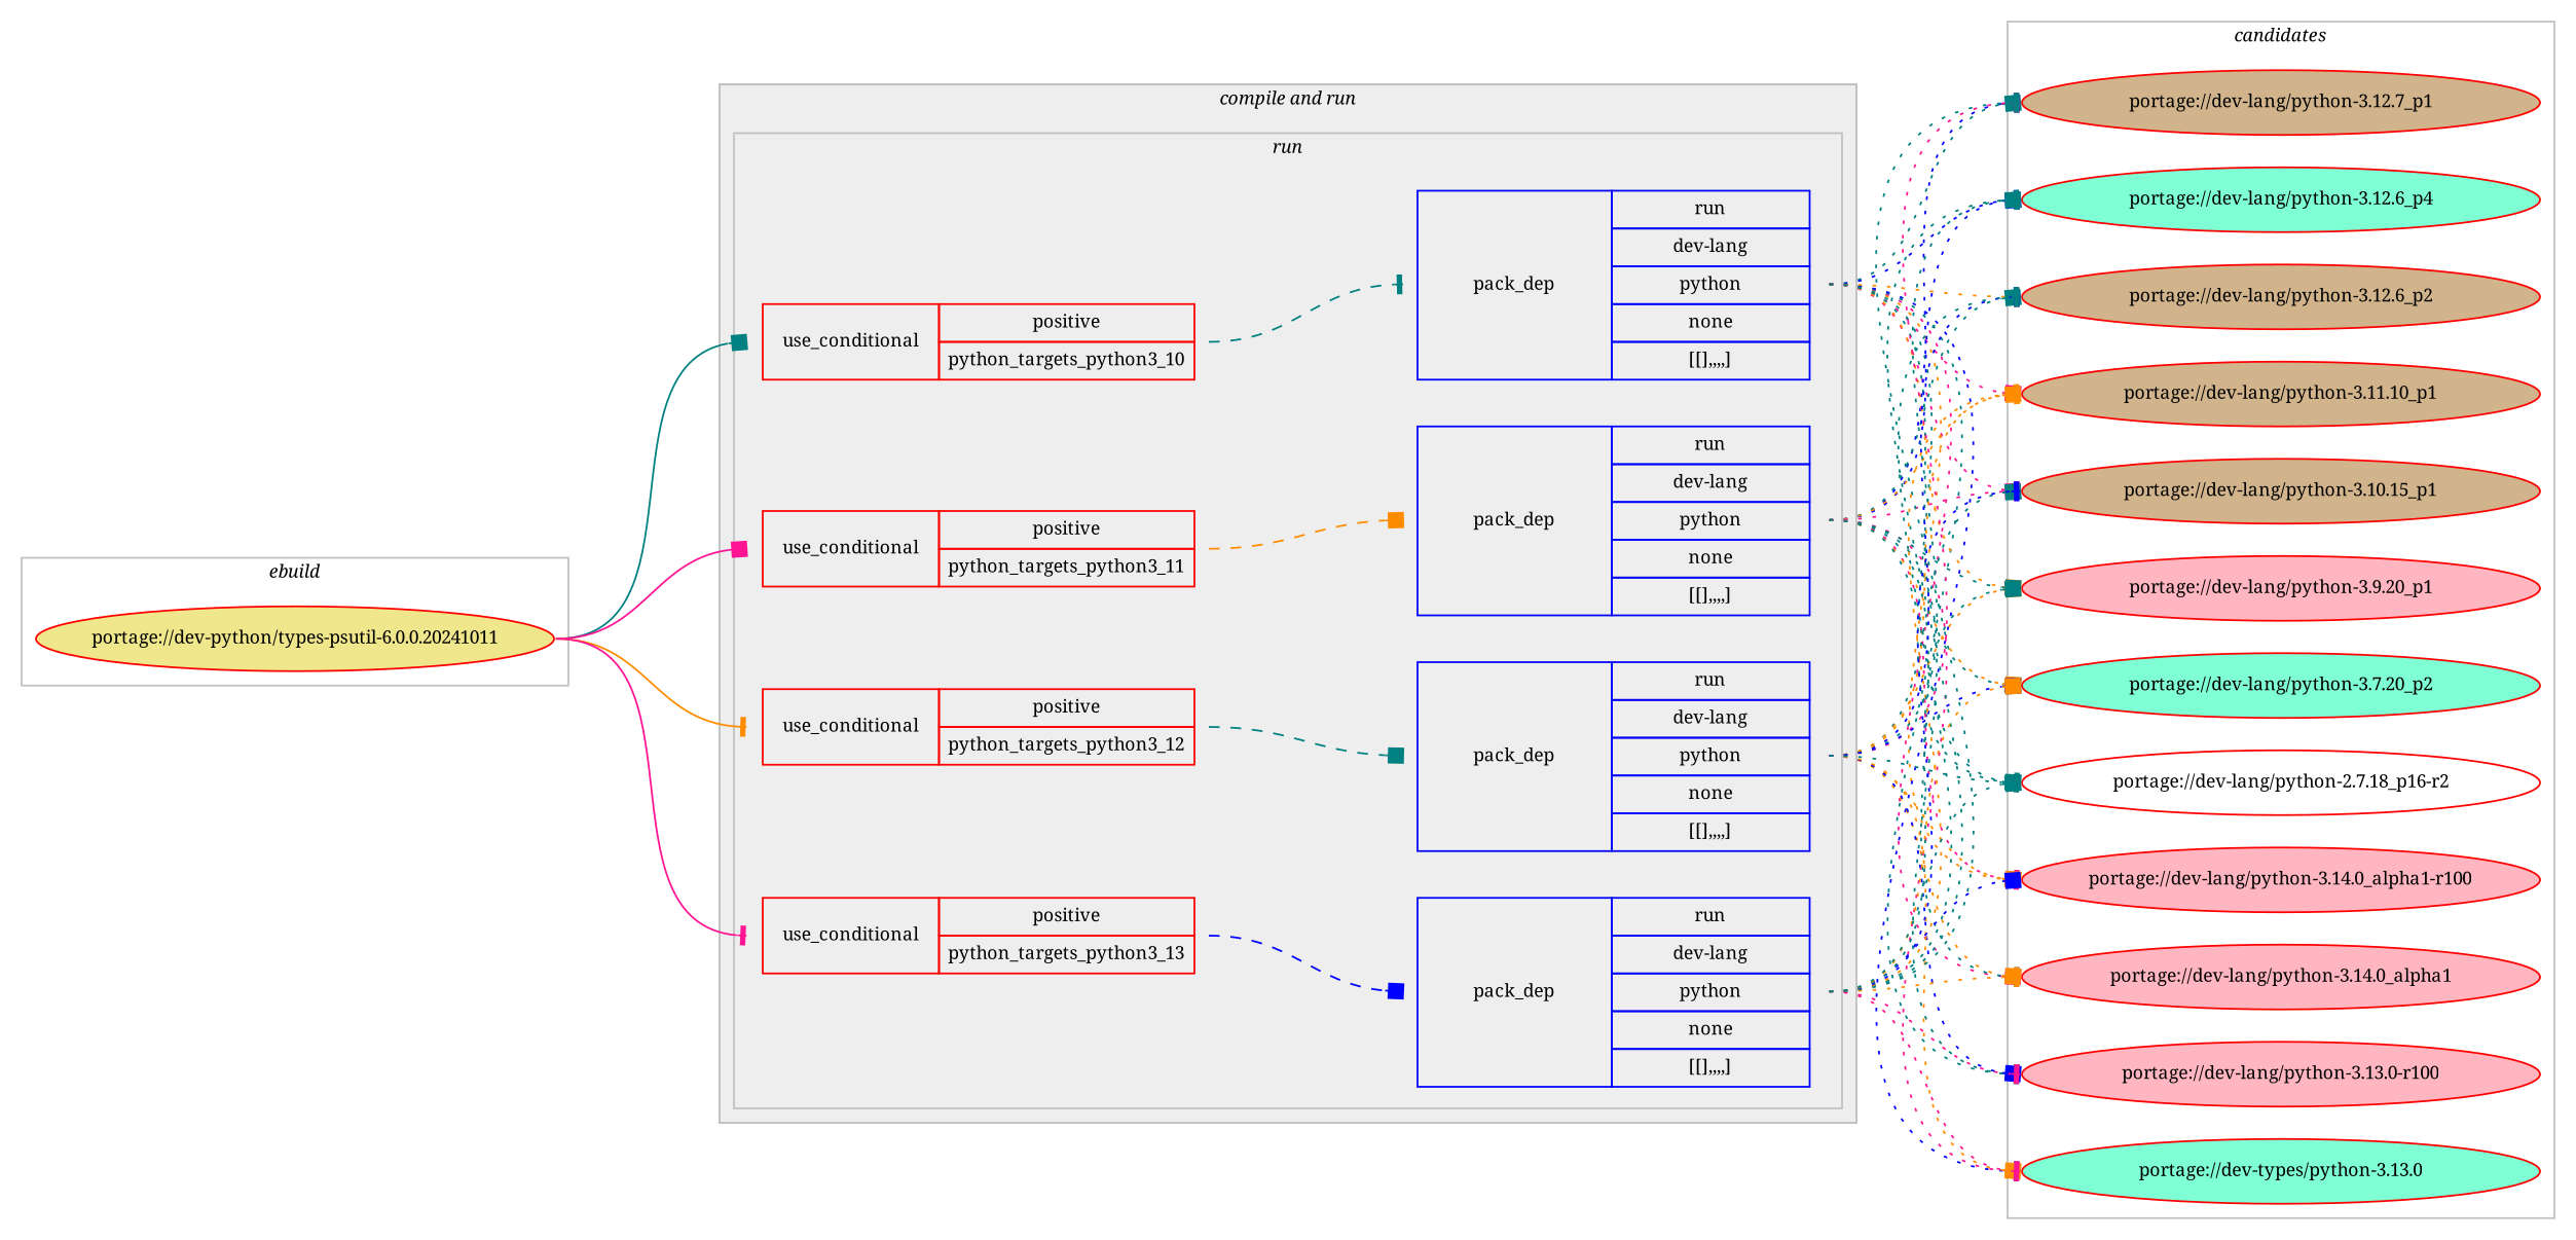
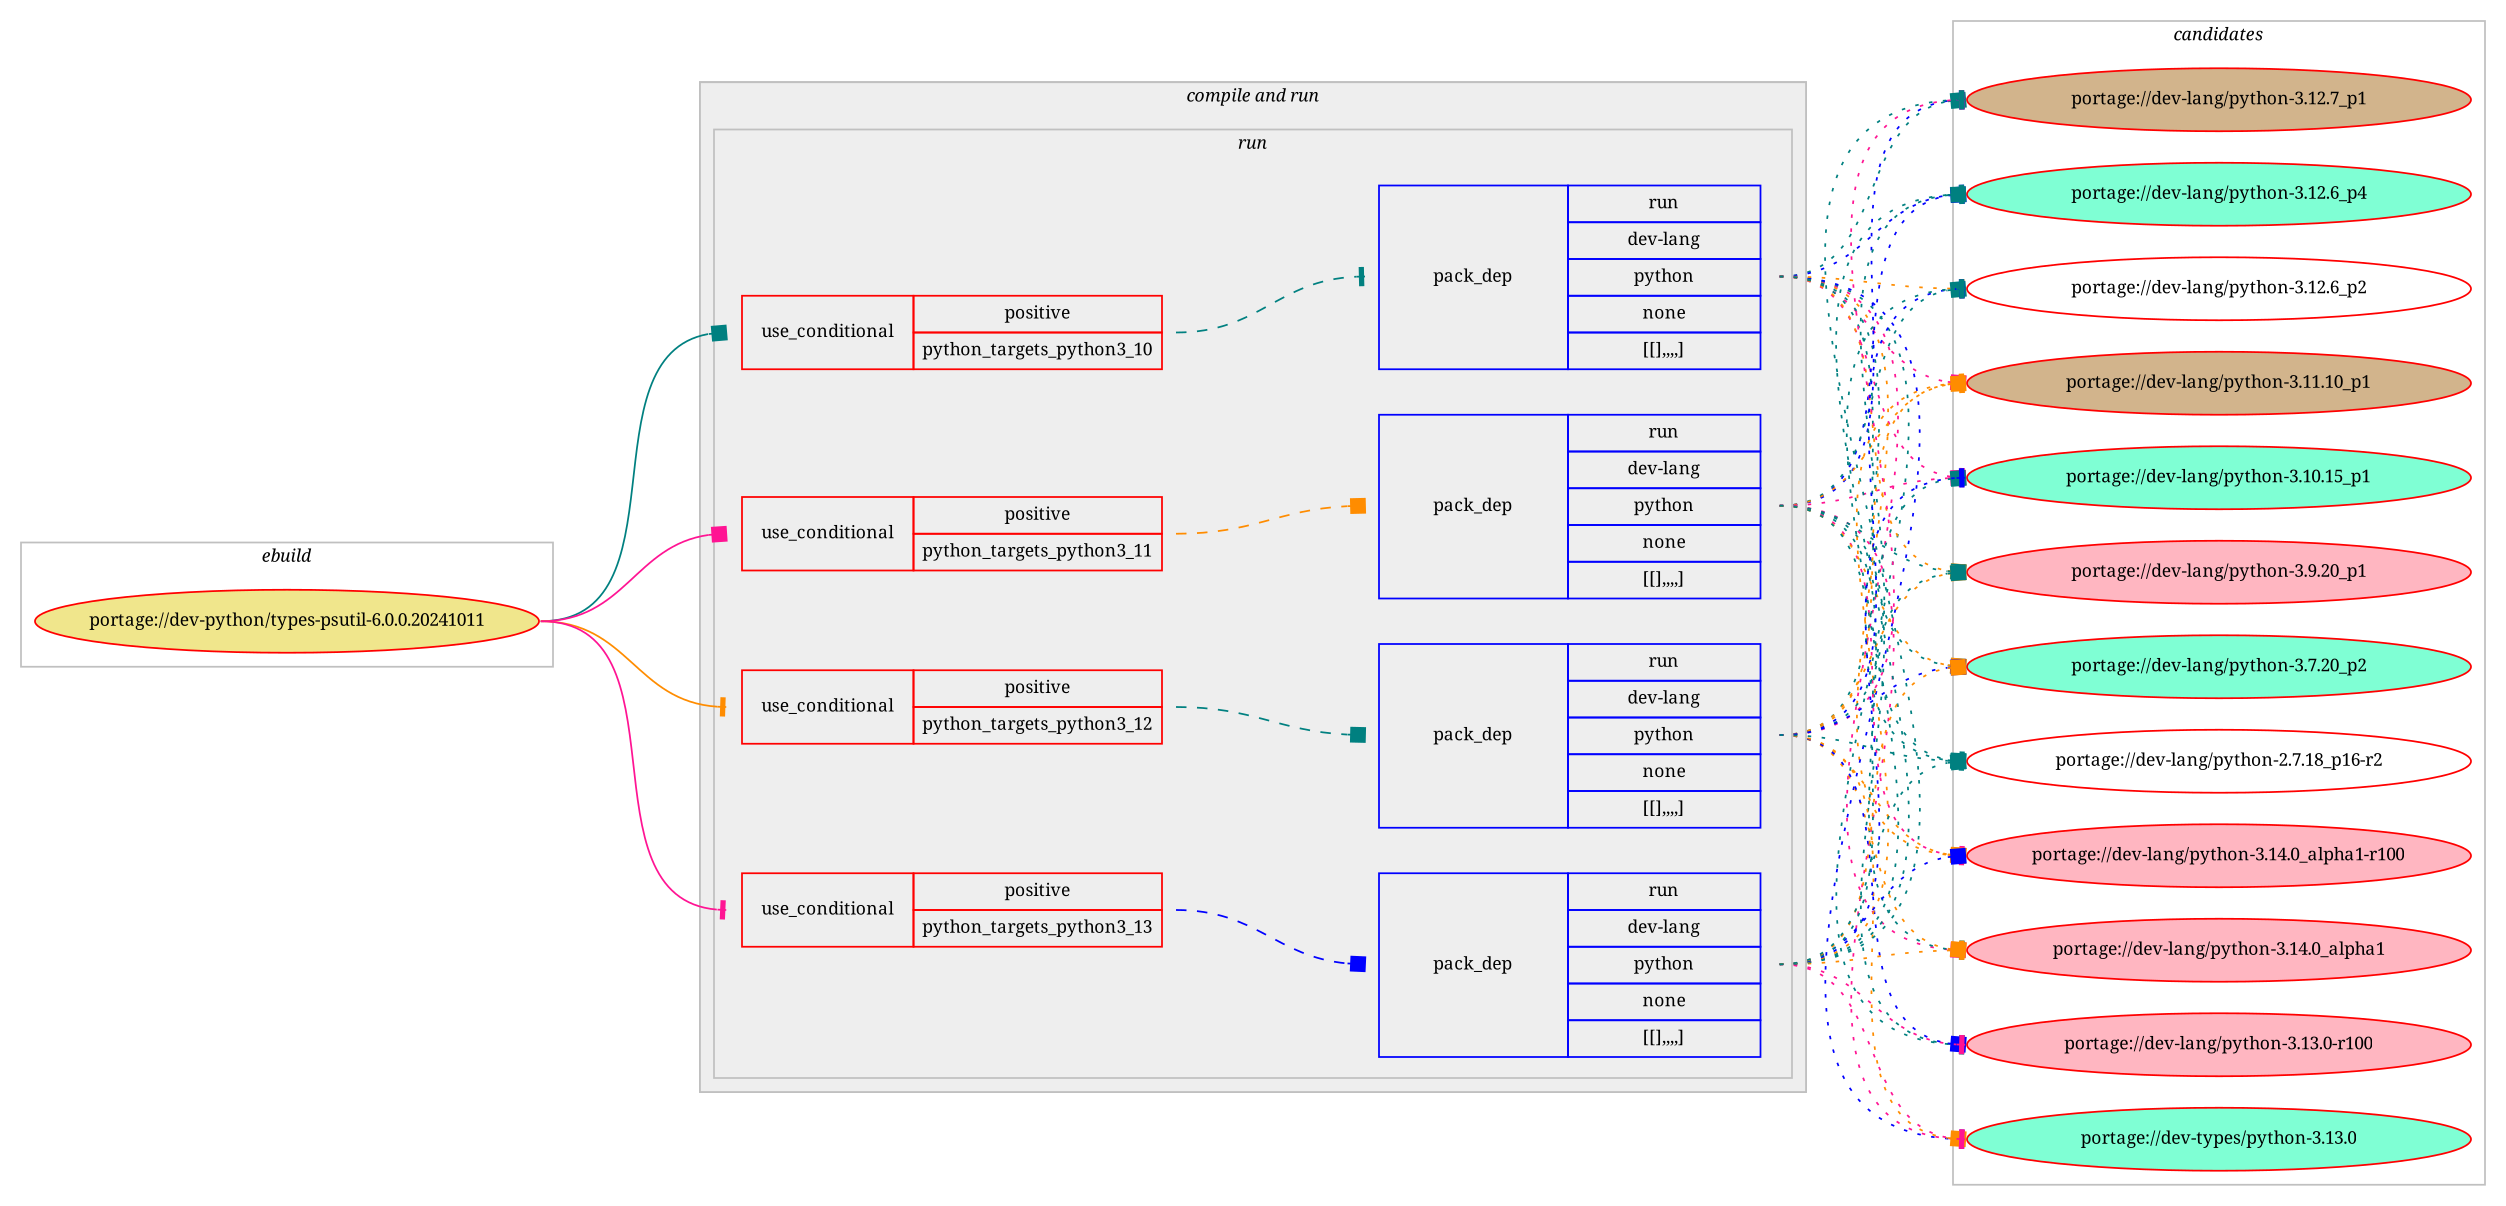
  digraph {
    compound=true
    concentrate=true
    fontname="Noto Serif"
    fontsize=10
    newrank=true
    rankdir=LR
    ranksep=1.5
    node [color=red fontname="Noto Serif" fontsize=10 style=filled]
    edge [arrowhead=box color=teal fontname="Noto Serif" headport=w style=dotted tailport=e weight=100]
    n1 [fillcolor=khaki label="portage://dev-python/types-psutil-6.0.0.20241011" width=4]
    n2 [color=blue label=<<TABLE BORDER="0" CELLBORDER="1" CELLSPACING="0" CELLPADDING="4" WIDTH="220"><TR><TD ROWSPAN="6" CELLPADDING="30">pack_dep</TD></TR><TR><TD WIDTH="110">run</TD></TR><TR><TD>dev-lang</TD></TR><TR><TD>python</TD></TR><TR><TD>none</TD></TR><TR><TD>[[],,,,]</TD></TR></TABLE>> shape=none style=""]
    n3 [label=<<TABLE BORDER="0" CELLBORDER="1" CELLSPACING="0" CELLPADDING="4"><TR><TD ROWSPAN="3" CELLPADDING="10">use_conditional</TD></TR><TR><TD>positive</TD></TR><TR><TD>python_targets_python3_10</TD></TR></TABLE>> shape=none style=""]
    n4 [color=blue label=<<TABLE BORDER="0" CELLBORDER="1" CELLSPACING="0" CELLPADDING="4" WIDTH="220"><TR><TD ROWSPAN="6" CELLPADDING="30">pack_dep</TD></TR><TR><TD WIDTH="110">run</TD></TR><TR><TD>dev-lang</TD></TR><TR><TD>python</TD></TR><TR><TD>none</TD></TR><TR><TD>[[],,,,]</TD></TR></TABLE>> shape=none style=""]
    n5 [label=<<TABLE BORDER="0" CELLBORDER="1" CELLSPACING="0" CELLPADDING="4"><TR><TD ROWSPAN="3" CELLPADDING="10">use_conditional</TD></TR><TR><TD>positive</TD></TR><TR><TD>python_targets_python3_11</TD></TR></TABLE>> shape=none style=""]
    n6 [color=blue label=<<TABLE BORDER="0" CELLBORDER="1" CELLSPACING="0" CELLPADDING="4" WIDTH="220"><TR><TD ROWSPAN="6" CELLPADDING="30">pack_dep</TD></TR><TR><TD WIDTH="110">run</TD></TR><TR><TD>dev-lang</TD></TR><TR><TD>python</TD></TR><TR><TD>none</TD></TR><TR><TD>[[],,,,]</TD></TR></TABLE>> shape=none style=""]
    n7 [label=<<TABLE BORDER="0" CELLBORDER="1" CELLSPACING="0" CELLPADDING="4"><TR><TD ROWSPAN="3" CELLPADDING="10">use_conditional</TD></TR><TR><TD>positive</TD></TR><TR><TD>python_targets_python3_12</TD></TR></TABLE>> shape=none style=""]
    n8 [color=blue label=<<TABLE BORDER="0" CELLBORDER="1" CELLSPACING="0" CELLPADDING="4" WIDTH="220"><TR><TD ROWSPAN="6" CELLPADDING="30">pack_dep</TD></TR><TR><TD WIDTH="110">run</TD></TR><TR><TD>dev-lang</TD></TR><TR><TD>python</TD></TR><TR><TD>none</TD></TR><TR><TD>[[],,,,]</TD></TR></TABLE>> shape=none style=""]
    n9 [label=<<TABLE BORDER="0" CELLBORDER="1" CELLSPACING="0" CELLPADDING="4"><TR><TD ROWSPAN="3" CELLPADDING="10">use_conditional</TD></TR><TR><TD>positive</TD></TR><TR><TD>python_targets_python3_13</TD></TR></TABLE>> shape=none style=""]
    n10 [fillcolor=lightpink label="portage://dev-lang/python-3.14.0_alpha1-r100" width=4]
    n11 [fillcolor=lightpink label="portage://dev-lang/python-3.14.0_alpha1" width=4]
    n12 [fillcolor=lightpink label="portage://dev-lang/python-3.13.0-r100" width=4]
    n13 [fillcolor=aquamarine label="portage://dev-types/python-3.13.0" width=4]
    n14 [fillcolor=tan label="portage://dev-lang/python-3.12.7_p1" width=4]
    n15 [fillcolor=aquamarine label="portage://dev-lang/python-3.12.6_p4" width=4]
-   n16 [fillcolor=tan label="portage://dev-lang/python-3.12.6_p2" width=4]
+   n16 [fillcolor=white label="portage://dev-lang/python-3.12.6_p2" width=4]
    n17 [fillcolor=tan label="portage://dev-lang/python-3.11.10_p1" width=4]
-   n18 [fillcolor=tan label="portage://dev-lang/python-3.10.15_p1" width=4]
+   n18 [fillcolor=aquamarine label="portage://dev-lang/python-3.10.15_p1" width=4]
    n19 [fillcolor=lightpink label="portage://dev-lang/python-3.9.20_p1" width=4]
    n20 [fillcolor=aquamarine label="portage://dev-lang/python-3.7.20_p2" width=4]
    n21 [fillcolor=white label="portage://dev-lang/python-2.7.18_p16-r2" width=4]
    subgraph cluster_1 {
      color=gray
      label=<<i>ebuild</i>>
      n1
    }
    subgraph cluster_2 {
      color=gray
      label=<<i>dependencies</i>>
      subgraph cluster_3 {
        color=gray
        fillcolor="#eeeeee"
        label=<<i>compile</i>>
        style=filled
      }
      subgraph cluster_4 {
        color=gray
        fillcolor="#eeeeee"
        label=<<i>compile and run</i>>
        style=filled
      }
      subgraph cluster_5 {
        color=gray
        fillcolor="#eeeeee"
        label=<<i>run</i>>
        style=filled
        subgraph sub_6 {
          color=gray
          fillcolor="#eeeeee"
          label=<<i>run</i>>
          style=filled
          n5
          subgraph sub_7 {
            color=gray
            fillcolor="#eeeeee"
            label=<<i>run</i>>
            style=filled
            n4
          }
        }
        subgraph sub_8 {
          color=gray
          fillcolor="#eeeeee"
          label=<<i>run</i>>
          style=filled
          n3
          subgraph sub_9 {
            color=gray
            fillcolor="#eeeeee"
            label=<<i>run</i>>
            style=filled
            n2
          }
        }
        subgraph sub_10 {
          color=gray
          fillcolor="#eeeeee"
          label=<<i>run</i>>
          style=filled
          n7
          subgraph sub_11 {
            color=gray
            fillcolor="#eeeeee"
            label=<<i>run</i>>
            style=filled
            n6
          }
        }
        subgraph sub_12 {
          color=gray
          fillcolor="#eeeeee"
          label=<<i>run</i>>
          style=filled
          n9
          subgraph sub_13 {
            color=gray
            fillcolor="#eeeeee"
            label=<<i>run</i>>
            style=filled
            n8
          }
        }
      }
    }
    subgraph cluster_14 {
      color=gray
      label=<<i>candidates</i>>
      rank=same
      subgraph sub_15 {
        color=black
        label=<<i>candidates</i>>
        nodesep=1
        rank=same
        n10
        n11
        n12
        n13
        n14
        n15
        n16
        n17
        n18
        n19
        n20
        n21
      }
      subgraph sub_16 {
        color=black
        label=<<i>candidates</i>>
        nodesep=1
        rank=same
        n10
        n11
        n12
        n13
        n14
        n15
        n16
        n17
        n18
        n19
        n20
        n21
      }
      subgraph sub_17 {
        color=black
        label=<<i>candidates</i>>
        nodesep=1
        rank=same
        n10
        n11
        n12
        n13
        n14
        n15
        n16
        n17
        n18
        n19
        n20
        n21
      }
      subgraph sub_18 {
        color=black
        label=<<i>candidates</i>>
        nodesep=1
        rank=same
        n10
        n11
        n12
        n13
        n14
        n15
        n16
        n17
        n18
        n19
        n20
        n21
      }
    }
    n1 -> n3 [style=solid weight=20]
    n1 -> n5 [color=deeppink style=solid weight=20]
    n1 -> n7 [arrowhead=tee color=darkorange style=solid weight=20]
    n1 -> n9 [arrowhead=tee color=deeppink style=solid weight=20]
    n2 -> n10 [color=darkorange]
    n2 -> n11 [color=deeppink]
    n2 -> n12 [arrowhead=tee]
    n2 -> n13 [arrowhead=tee color=blue]
    n2 -> n14
    n2 -> n15 [color=blue]
    n2 -> n16 [arrowhead=tee color=darkorange]
    n2 -> n17 [color=deeppink]
    n2 -> n18 [arrowhead=tee color=deeppink]
    n2 -> n19 [color=darkorange]
    n2 -> n20
    n2 -> n21
    n3 -> n2 [arrowhead=tee style=dashed weight=20]
    n4 -> n10 [arrowhead=tee color=deeppink]
    n4 -> n11 [arrowhead=tee]
    n4 -> n12 [arrowhead=tee]
    n4 -> n13 [arrowhead=tee color=deeppink]
    n4 -> n14 [arrowhead=tee color=blue]
    n4 -> n15 [arrowhead=tee color=blue]
    n4 -> n16
    n4 -> n17 [arrowhead=tee color=darkorange]
    n4 -> n18 [color=deeppink]
    n4 -> n19
    n4 -> n20 [color=darkorange]
    n4 -> n21 [arrowhead=tee]
    n5 -> n4 [color=darkorange style=dashed weight=20]
    n6 -> n10 [color=darkorange]
    n6 -> n11 [color=darkorange]
    n6 -> n12 [color=blue]
    n6 -> n13 [color=darkorange]
    n6 -> n14 [arrowhead=tee color=deeppink]
    n6 -> n15 [arrowhead=tee]
    n6 -> n16 [arrowhead=tee color=blue]
    n6 -> n17 [arrowhead=tee color=darkorange]
    n6 -> n18
    n6 -> n19 [color=darkorange]
    n6 -> n20 [color=blue]
    n6 -> n21
    n7 -> n6 [style=dashed weight=20]
    n8 -> n10 [color=blue]
    n8 -> n11 [arrowhead=tee color=darkorange]
    n8 -> n12 [arrowhead=tee color=deeppink]
    n8 -> n13 [arrowhead=tee color=deeppink]
    n8 -> n14 [arrowhead=tee]
    n8 -> n15
    n8 -> n16 [arrowhead=tee]
    n8 -> n17 [color=darkorange]
    n8 -> n18 [arrowhead=tee color=blue]
    n8 -> n19
    n8 -> n20 [color=darkorange]
    n8 -> n21
    n9 -> n8 [color=blue style=dashed weight=20]
  }
